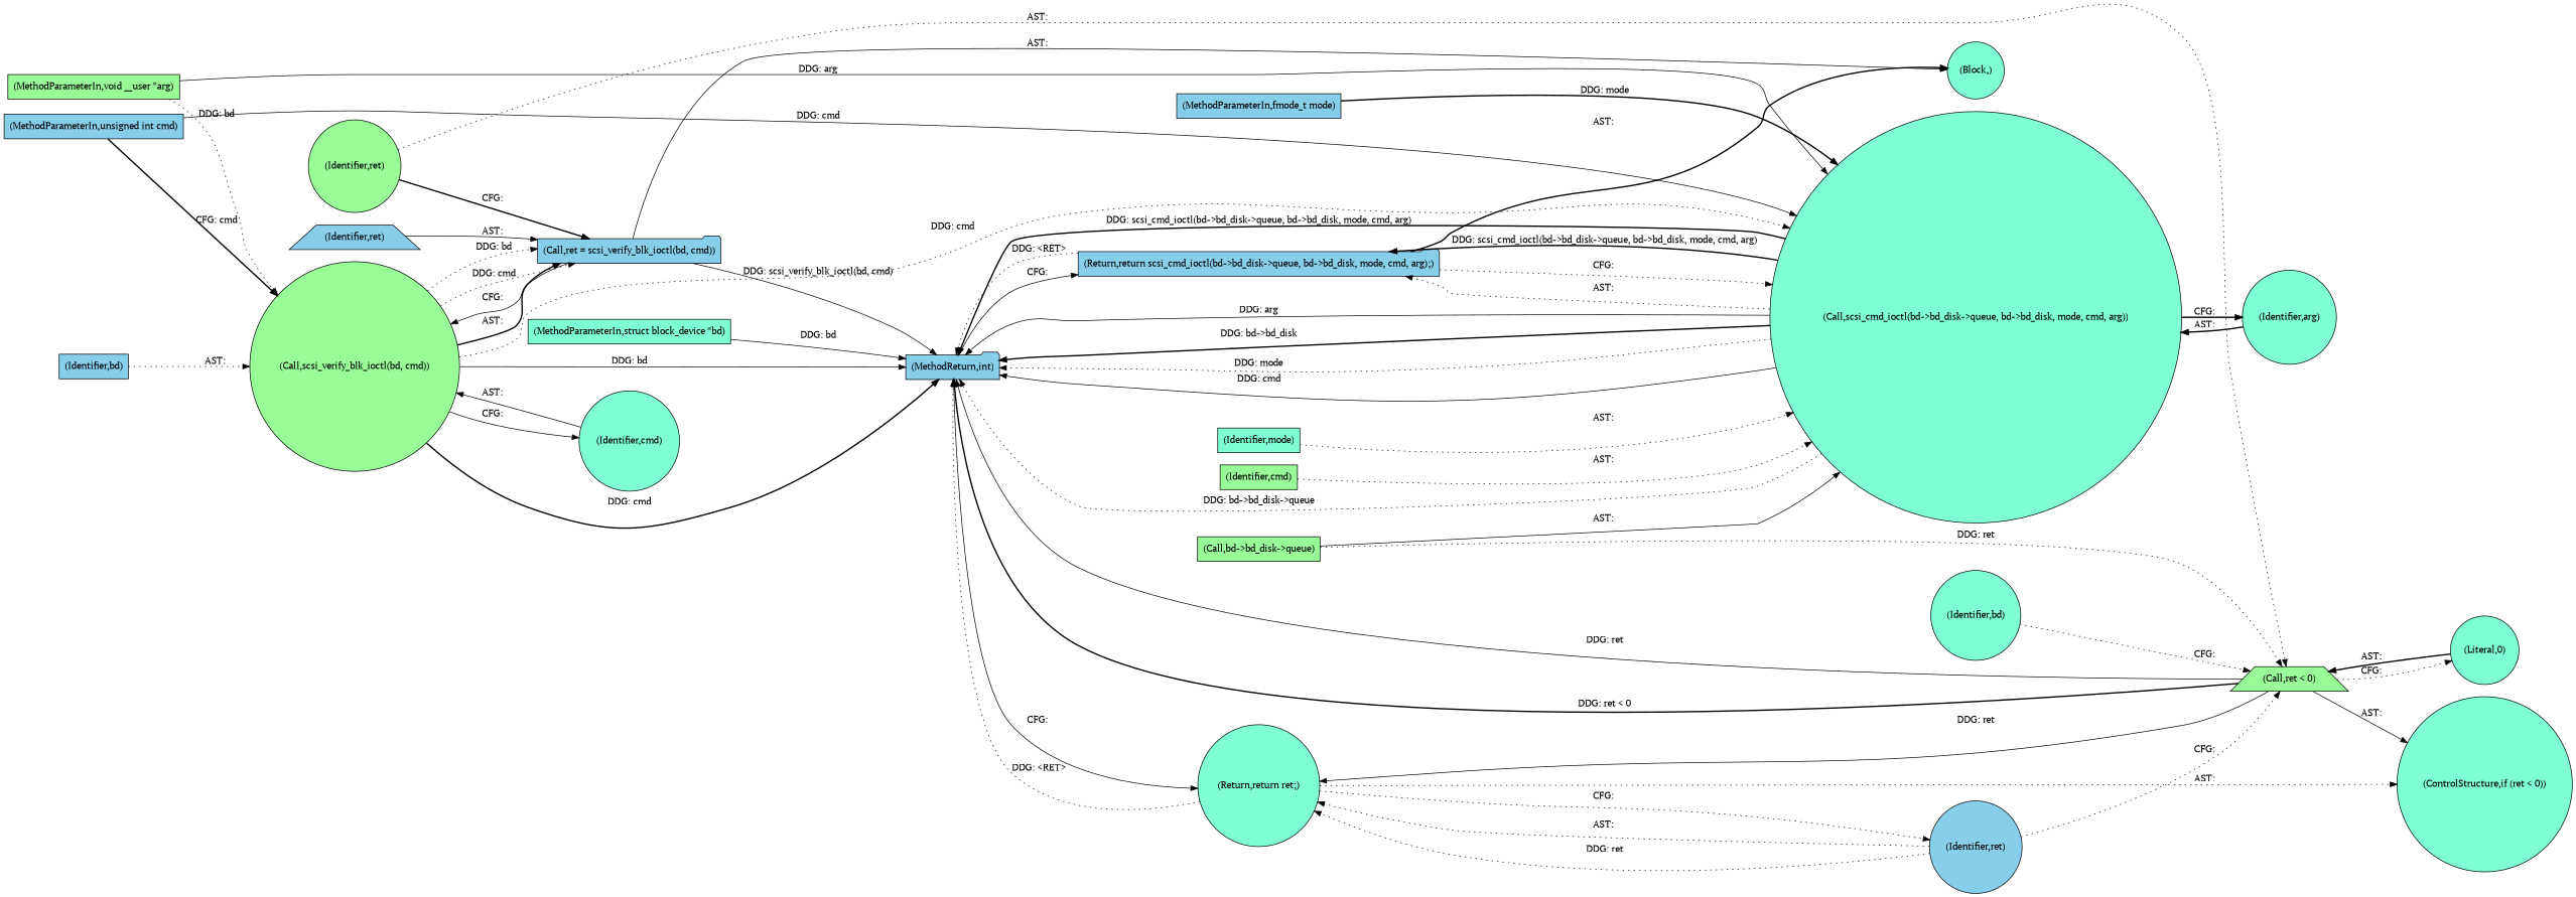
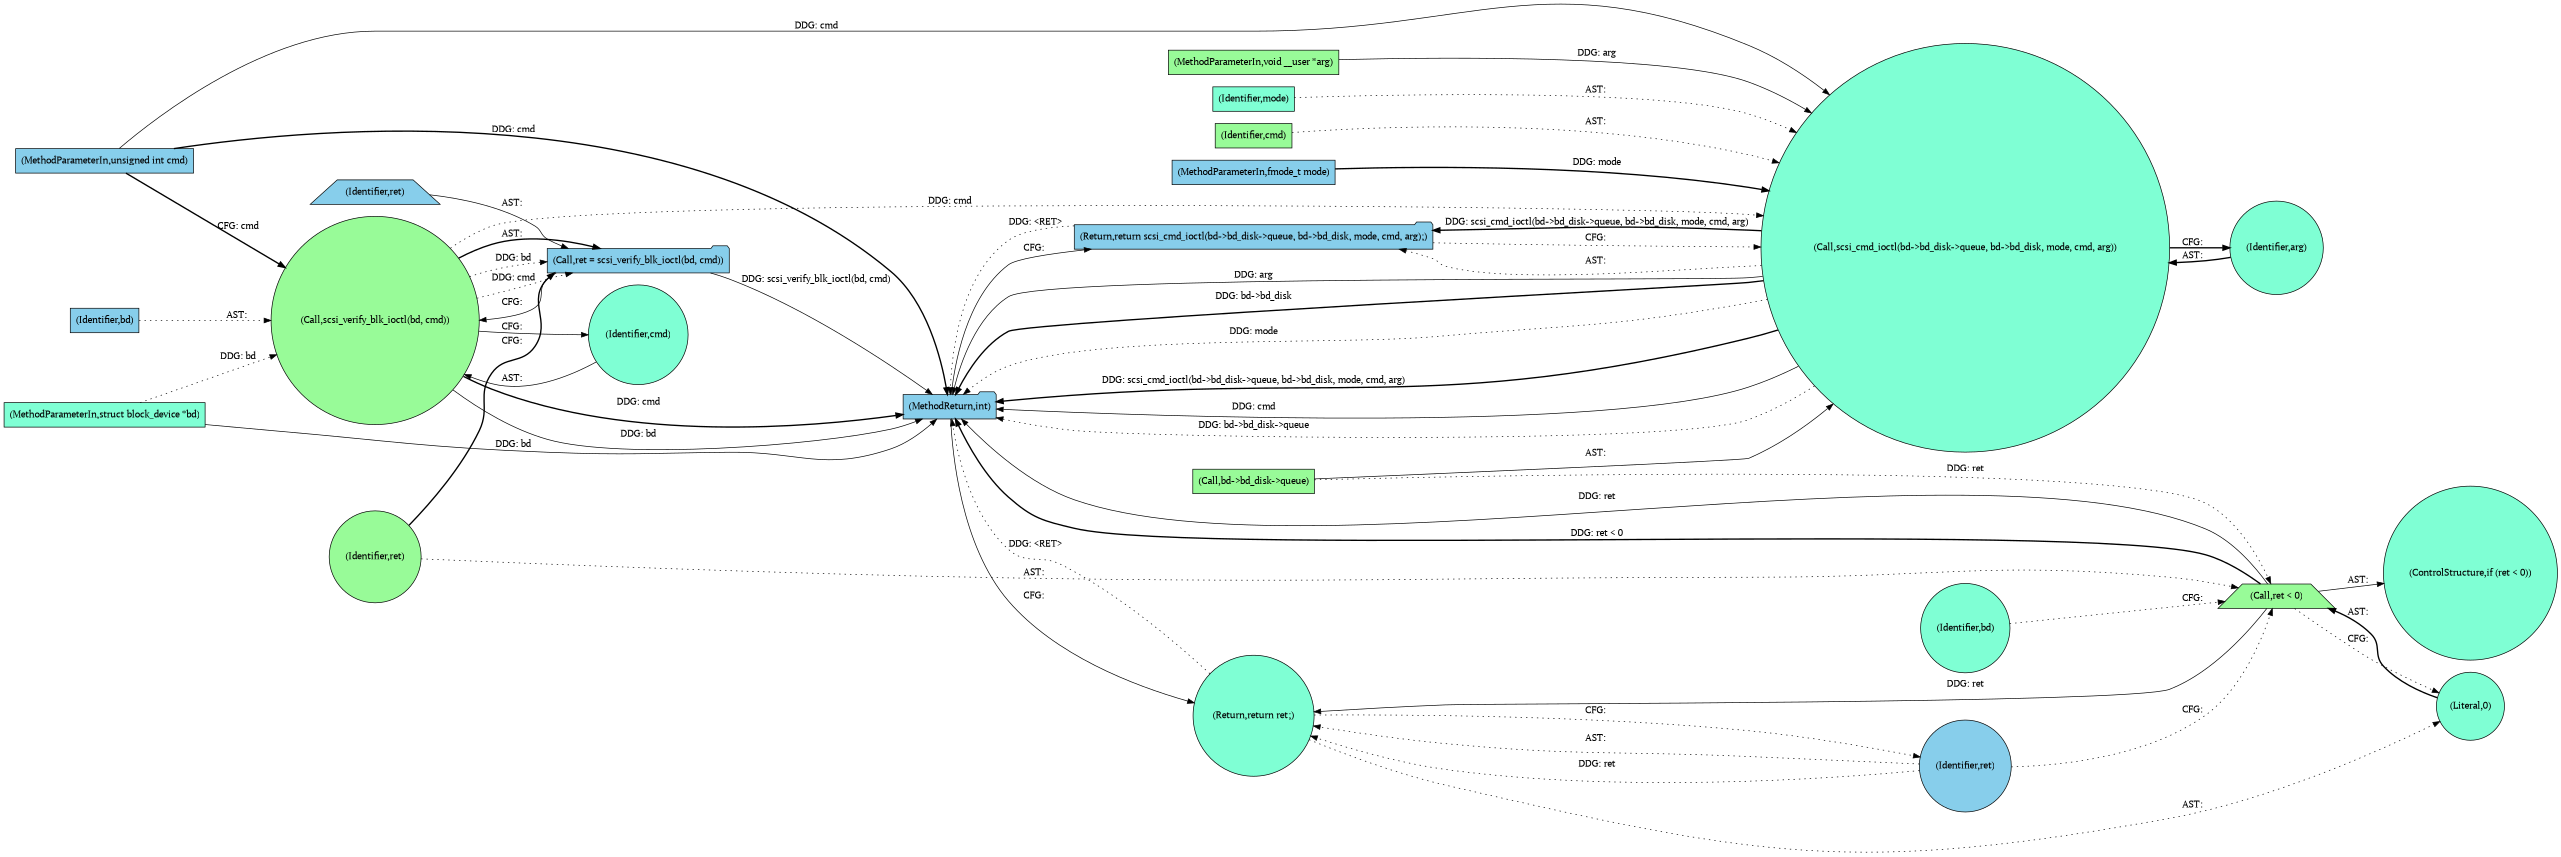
  digraph {
    fontname="PT Serif"
    rankdir=LR
    node [fillcolor=aquamarine fontname="PT Serif" shape=circle style=filled]
    edge [fontname="PT Serif" style=dotted]
    n1 [fillcolor=palegreen label="(Call,scsi_verify_blk_ioctl(bd, cmd))"]
    n2 [fillcolor=skyblue label="(Call,ret = scsi_verify_blk_ioctl(bd, cmd))" shape=folder]
    n3 [label="(Call,scsi_cmd_ioctl(bd->bd_disk->queue, bd->bd_disk, mode, cmd, arg))"]
    n4 [label="(Identifier,cmd)"]
    n5 [fillcolor=skyblue label="(MethodReturn,int)" shape=folder]
-   n6 [label="(Block,)"]
    n7 [fillcolor=skyblue label="(Return,return scsi_cmd_ioctl(bd->bd_disk->queue, bd->bd_disk, mode, cmd, arg);)" shape=folder]
    n8 [label="(Identifier,arg)"]
    n9 [label="(Return,return ret;)"]
    n10 [label="(MethodParameterIn,struct block_device *bd)" shape=box]
    n11 [fillcolor=skyblue label="(MethodParameterIn,unsigned int cmd)" shape=box]
    n12 [fillcolor=palegreen label="(Call,ret < 0)" shape=trapezium]
    n13 [label="(Literal,0)"]
    n14 [label="(ControlStructure,if (ret < 0))"]
    n15 [fillcolor=skyblue label="(Identifier,ret)"]
    n16 [fillcolor=palegreen label="(MethodParameterIn,void __user *arg)" shape=box]
    n17 [label="(Identifier,mode)" shape=box]
    n18 [fillcolor=palegreen label="(Identifier,cmd)" shape=box]
    n19 [label="(Identifier,bd)"]
    n20 [fillcolor=skyblue label="(Identifier,ret)" shape=trapezium]
    n21 [fillcolor=skyblue label="(Identifier,bd)" shape=box]
    n22 [fillcolor=skyblue label="(MethodParameterIn,fmode_t mode)" shape=box]
    n23 [fillcolor=palegreen label="(Identifier,ret)"]
    n24 [fillcolor=palegreen label="(Call,bd->bd_disk->queue)" shape=box]
    n1 -> n2 [label="AST: " style=bold]
    n1 -> n2 [label="DDG: bd"]
    n1 -> n2 [label="DDG: cmd"]
    n1 -> n3 [label="DDG: cmd"]
    n1 -> n4 [label="CFG: " style=solid]
    n1 -> n5 [label="DDG: cmd" style=bold]
    n1 -> n5 [label="DDG: bd" style=solid]
    n2 -> n1 [label="CFG: " style=solid]
    n2 -> n5 [label="DDG: scsi_verify_blk_ioctl(bd, cmd)" style=solid]
-   n2 -> n6 [label="AST: " style=solid]
    n3 -> n5 [label="DDG: arg" style=solid]
    n3 -> n5 [label="DDG: bd->bd_disk" style=bold]
    n3 -> n5 [label="DDG: mode"]
    n3 -> n5 [label="DDG: scsi_cmd_ioctl(bd->bd_disk->queue, bd->bd_disk, mode, cmd, arg)" style=bold]
    n3 -> n5 [label="DDG: cmd" style=solid]
    n3 -> n5 [label="DDG: bd->bd_disk->queue"]
    n3 -> n7 [label="AST: "]
    n3 -> n7 [label="DDG: scsi_cmd_ioctl(bd->bd_disk->queue, bd->bd_disk, mode, cmd, arg)" style=bold]
    n3 -> n8 [label="CFG: " style=bold]
    n4 -> n1 [label="AST: " style=solid]
    n5 -> n7 [label="CFG: " style=solid]
    n5 -> n9 [label="CFG: " style=solid]
    n7 -> n3 [label="CFG: "]
    n7 -> n5 [label="DDG: <RET>"]
-   n7 -> n6 [label="AST: " style=bold]
    n8 -> n3 [label="AST: " style=bold]
    n9 -> n5 [label="DDG: <RET>"]
-   n9 -> n14 [label="AST: "]
+   n9 -> n13 [label="AST: "]
    n9 -> n15 [label="CFG: "]
-   n16 -> n1 [label="DDG: bd"]
+   n10 -> n1 [label="DDG: bd"]
    n10 -> n5 [label="DDG: bd" style=solid]
    n11 -> n1 [label="CFG: cmd" style=bold]
    n11 -> n3 [label="DDG: cmd" style=solid]
+   n11 -> n5 [label="DDG: cmd" style=bold]
    n12 -> n5 [label="DDG: ret" style=solid]
    n12 -> n5 [label="DDG: ret < 0" style=bold]
    n12 -> n9 [label="DDG: ret" style=solid]
    n12 -> n13 [label="CFG: "]
    n12 -> n14 [label="AST: " style=solid]
    n13 -> n12 [label="AST: " style=bold]
    n15 -> n9 [label="AST: "]
    n15 -> n9 [label="DDG: ret"]
    n15 -> n12 [label="CFG: "]
    n16 -> n3 [label="DDG: arg" style=solid]
    n17 -> n3 [label="AST: "]
    n18 -> n3 [label="AST: "]
    n19 -> n12 [label="CFG: "]
    n20 -> n2 [label="AST: " style=solid]
    n21 -> n1 [label="AST: "]
    n22 -> n3 [label="DDG: mode" style=bold]
    n23 -> n2 [label="CFG: " style=bold]
    n23 -> n12 [label="AST: "]
    n24 -> n3 [label="AST: " style=solid]
    n24 -> n12 [label="DDG: ret"]
  }
